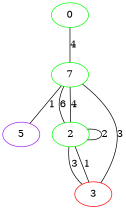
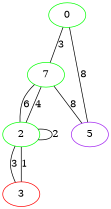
  graph {
    node [color=green weight=2]
    n1 [label=7]
    0
    5 [color=purple weight=4]
    2
    3 [color=red weight=1]
-   n1 -- 5 [label=1]
+   n1 -- 5 [label=8]
    n1 -- 2 [label=6]
    n1 -- 2 [label=4]
-   n1 -- 3 [label=3]
-   0 -- n1 [label=4]
+   0 -- n1 [label=3]
+   0 -- 5 [label=8]
    2 -- 2 [label=2]
    2 -- 3 [label=3]
    2 -- 3 [label=1]
  }
